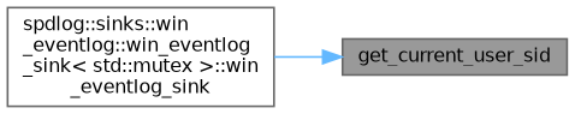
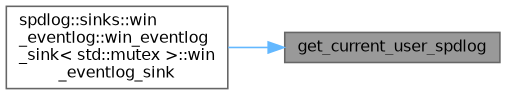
  digraph {
    rankdir=RL
    node [fontname=Helvetica fontsize=10 shape=box style=filled]
-   n1 [color=gray40 fillcolor=grey60 fontcolor=black height=0.2 label=get_current_user_sid width=0.4]
+   n1 [color=gray40 fillcolor=grey60 fontcolor=black height=0.2 label=get_current_user_spdlog width=0.4]
    n2 [color=grey40 fillcolor=white height=0.2 label="spdlog::sinks::win\l_eventlog::win_eventlog\l_sink\< std::mutex \>::win\l_eventlog_sink" width=0.4]
    n1 -> n2 [color=steelblue1 dir=back fontname=Helvetica fontsize=10 labelfontname=Helvetica labelfontsize=10 style=solid]
  }
